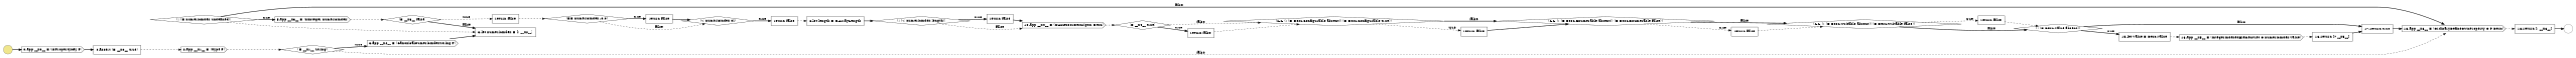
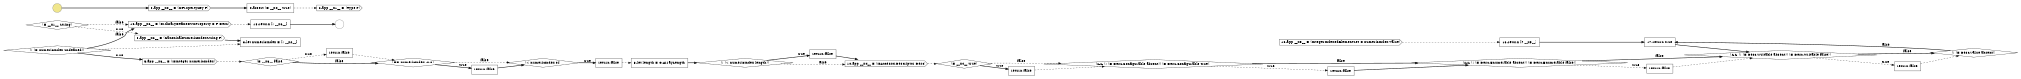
  digraph {
    rankdir=LR
    node [color=black fillcolor=white shape=none style=filled]
    edge [color=black style=bold]
    n1 [label=<<font color="black">16:app __x5__ = (IntegerIndexedElementSet O numericIndex value)</font>> shape=cds]
    n2 [label=<<font color="black">     <table border="0" cellborder="1" cellspacing="0" cellpadding="10">       <tr><td align="left">16:return [? __x5__]</td></tr>     </table>   </font>> margin=0]
    n3 [label=<<font color="black">     <table border="0" cellborder="1" cellspacing="0" cellpadding="10">       <tr><td align="left">17:return true</td></tr>     </table>   </font>> margin=0]
    n4 [label=<<font color="black">     <table border="0" cellborder="1" cellspacing="0" cellpadding="10">       <tr><td align="left">return false</td></tr>     </table>   </font>> margin=0]
    n5 [label=<<font color="black">(== numericIndex -0.0)</font>> shape=diamond]
    n6 [label=<<font color="black">     <table border="0" cellborder="1" cellspacing="0" cellpadding="10">       <tr><td align="left">return false</td></tr>     </table>   </font>> margin=0]
    n7 [label=<<font color="black">(&lt; numericIndex 0i)</font>> shape=diamond]
    n8 [label=<<font color="black">(&amp;&amp; (! (= Desc.Writable absent)) (= Desc.Writable false))</font>> shape=diamond]
    n9 [label=<<font color="black">     <table border="0" cellborder="1" cellspacing="0" cellpadding="10">       <tr><td align="left">return false</td></tr>     </table>   </font>> margin=0]
    n10 [label=<<font color="black">(! (= Desc.Value absent))</font>> shape=diamond]
-   n11 [label=<<font color="black">     <table border="0" cellborder="1" cellspacing="0" cellpadding="10">       <tr><td align="left">15:let value = Desc.Value</td></tr>     </table>   </font>> margin=0]
    n12 [label=<<font color="black">2:app __x1__ = (Type P)</font>> shape=cds]
    n13 [label=<<font color="black">(= __x1__ String)</font>> shape=diamond]
    n14 [label=<<font color="black">18:app __x6__ = (OrdinaryDefineOwnProperty O P Desc)</font>> shape=cds]
    n15 [label=<<font color="black">3:app __x2__ = (CanonicalNumericIndexString P)</font>> shape=cds]
    n16 [label=<<font color="black">     <table border="0" cellborder="1" cellspacing="0" cellpadding="10">       <tr><td align="left">return false</td></tr>     </table>   </font>> margin=0]
    n17 [label=<<font color="black">10:app __x4__ = (IsAccessorDescriptor Desc)</font>> shape=cds]
    n18 [label=<<font color="black">(= __x4__ true)</font>> shape=diamond]
    n19 [label=<<font color="black">     <table border="0" cellborder="1" cellspacing="0" cellpadding="10">       <tr><td align="left">18:return [! __x6__]</td></tr>     </table>   </font>> margin=0]
    n20 [color=gray40 label=" " shape=circle]
    n21 [label=<<font color="black">     <table border="0" cellborder="1" cellspacing="0" cellpadding="10">       <tr><td align="left">3:let numericIndex = [! __x2__]</td></tr>     </table>   </font>> margin=0]
    n22 [label=<<font color="black">(! (= numericIndex undefined))</font>> shape=diamond]
    n23 [label=<<font color="black">5:app __x3__ = (IsInteger numericIndex)</font>> shape=cds]
    n24 [label=<<font color="black">(&amp;&amp; (! (= Desc.Enumerable absent)) (= Desc.Enumerable false))</font>> shape=diamond]
    n25 [label=<<font color="black">     <table border="0" cellborder="1" cellspacing="0" cellpadding="10">       <tr><td align="left">return false</td></tr>     </table>   </font>> margin=0]
    n26 [label=<<font color="black">(= __x3__ false)</font>> shape=diamond]
    n27 [label=<<font color="black">     <table border="0" cellborder="1" cellspacing="0" cellpadding="10">       <tr><td align="left">8:let length = O.ArrayLength</td></tr>     </table>   </font>> margin=0]
    n28 [label=<<font color="black">(! (&lt; numericIndex length))</font>> shape=diamond]
    n29 [label=<<font color="black">     <table border="0" cellborder="1" cellspacing="0" cellpadding="10">       <tr><td align="left">return false</td></tr>     </table>   </font>> margin=0]
    n30 [label=<<font color="black">     <table border="0" cellborder="1" cellspacing="0" cellpadding="10">       <tr><td align="left">return false</td></tr>     </table>   </font>> margin=0]
    n31 [label=<<font color="black">(&amp;&amp; (! (= Desc.Configurable absent)) (= Desc.Configurable true))</font>> shape=diamond]
    n32 [color=gray40 fillcolor=khaki label=" " shape=circle]
    n33 [label=<<font color="black">0:app __x0__ = (IsPropertyKey P)</font>> shape=cds]
    n34 [label=<<font color="black">     <table border="0" cellborder="1" cellspacing="0" cellpadding="10">       <tr><td align="left">0:assert (= __x0__ true)</td></tr>     </table>   </font>> margin=0]
    n35 [label=<<font color="black">     <table border="0" cellborder="1" cellspacing="0" cellpadding="10">       <tr><td align="left">return false</td></tr>     </table>   </font>> margin=0]
    n1 -> n2 [style=dashed]
    n2 -> n3
-   n3 -> n14
+   n3 -> n8
    n4 -> n5 [style=dashed]
    n5 -> n6 [label=<<font color="black">true</font>>]
    n5 -> n7 [label=<<font color="black">false</font>> style=dashed]
    n6 -> n7
    n7 -> n29 [label=<<font color="black">true</font>>]
    n8 -> n9 [label=<<font color="black">true</font>> style=dashed]
    n8 -> n10 [label=<<font color="black">false</font>>]
    n9 -> n10 [style=dashed]
    n10 -> n3 [label=<<font color="black">false</font>>]
-   n10 -> n11 [label=<<font color="black">true</font>>]
-   n11 -> n1 [style=dashed]
-   n12 -> n13 [style=dashed]
    n13 -> n14 [label=<<font color="black">false</font>> style=dashed]
-   n13 -> n15 [label=<<font color="black">true</font>>]
+   n13 -> n15 [label=<<font color="black">true</font>> style=dashed]
    n14 -> n19 [style=dashed]
    n15 -> n21
    n16 -> n17
    n17 -> n18 [style=dashed]
    n18 -> n31 [label=<<font color="black">false</font>> style=dashed]
    n18 -> n35 [label=<<font color="black">true</font>>]
    n19 -> n20
    n22 -> n14 [label=<<font color="black">false</font>>]
    n22 -> n21 [style=dashed]
    n22 -> n23 [label=<<font color="black">true</font>>]
    n23 -> n26 [style=dashed]
    n24 -> n8 [label=<<font color="black">false</font>>]
    n24 -> n25 [label=<<font color="black">true</font>> style=dashed]
    n25 -> n8 [style=dashed]
    n26 -> n4 [label=<<font color="black">true</font>> style=dashed]
-   n26 -> n21 [label=<<font color="black">false</font>>]
+   n26 -> n5 [label=<<font color="black">false</font>>]
    n27 -> n28
    n28 -> n16 [label=<<font color="black">true</font>>]
    n28 -> n17 [label=<<font color="black">false</font>> style=dashed]
    n29 -> n27 [style=dashed]
    n30 -> n24
    n31 -> n24 [label=<<font color="black">false</font>>]
    n31 -> n30 [label=<<font color="black">true</font>> style=dashed]
    n32 -> n33
    n33 -> n34
    n34 -> n12 [style=dashed]
    n35 -> n31 [style=dashed]
  }
